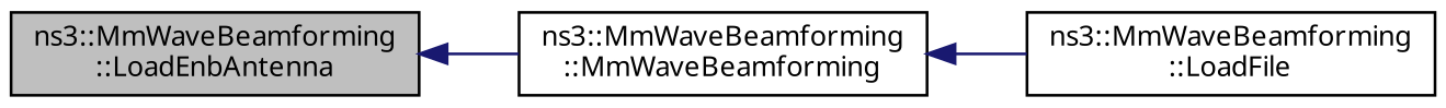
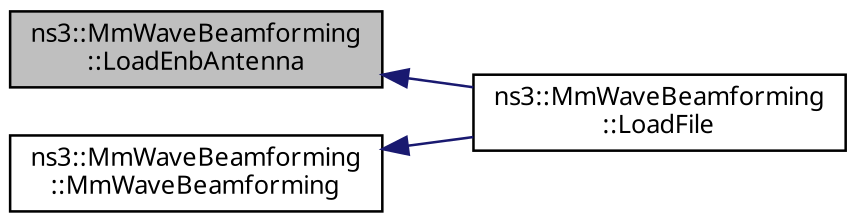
  digraph {
    fontname="Noto Sans"
    rankdir=LR
    node [color=black fillcolor=white fontname="Noto Sans" fontsize=10 shape=record style=filled]
    edge [color=midnightblue dir=back fontname="Noto Sans" fontsize=10 labelfontname=Helvetica labelfontsize=10 style=solid]
    n1 [fillcolor=grey75 fontcolor=black height=0.2 label="ns3::MmWaveBeamforming\l::LoadEnbAntenna" width=0.4]
    n2 [height=0.2 label="ns3::MmWaveBeamforming\l::LoadFile" width=0.4]
    n3 [height=0.2 label="ns3::MmWaveBeamforming\l::MmWaveBeamforming" width=0.4]
-   n1 -> n3
+   n1 -> n2
    n3 -> n2
  }
